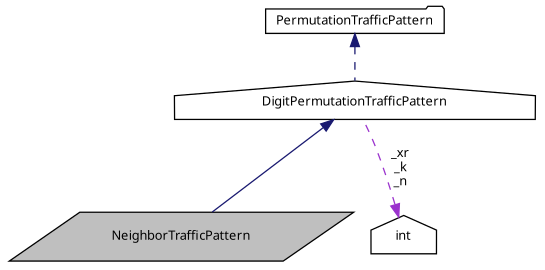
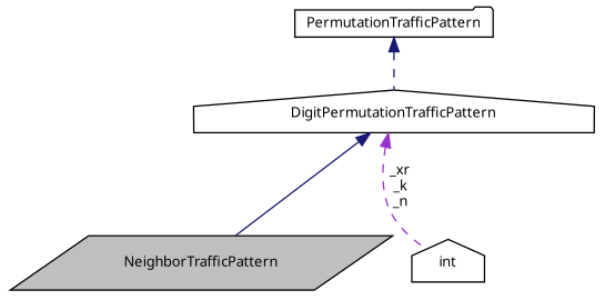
  digraph {
    fontname="Noto Sans"
    node [color=black fontname="Noto Sans" fontsize=10 shape=house]
    edge [color=midnightblue dir=back fontname="Noto Sans" fontsize=10 labelfontname=FreeSans labelfontsize=10 style=dashed]
    n1 [fillcolor=grey75 fontcolor=black height=0.2 label=NeighborTrafficPattern shape=parallelogram style=filled width=0.4]
    n2 [height=0.2 label=DigitPermutationTrafficPattern width=0.4]
    n3 [height=0.2 label=PermutationTrafficPattern shape=folder width=0.4]
    n4 [height=0.2 label=int width=0.4]
    n2 -> n1 [style=solid]
    n3 -> n2
-   n4 -> n2 [color=darkorchid3 label="_xr\n_k\n_n"]
+   n2 -> n4 [color=darkorchid3 label="_xr\n_k\n_n"]
  }
